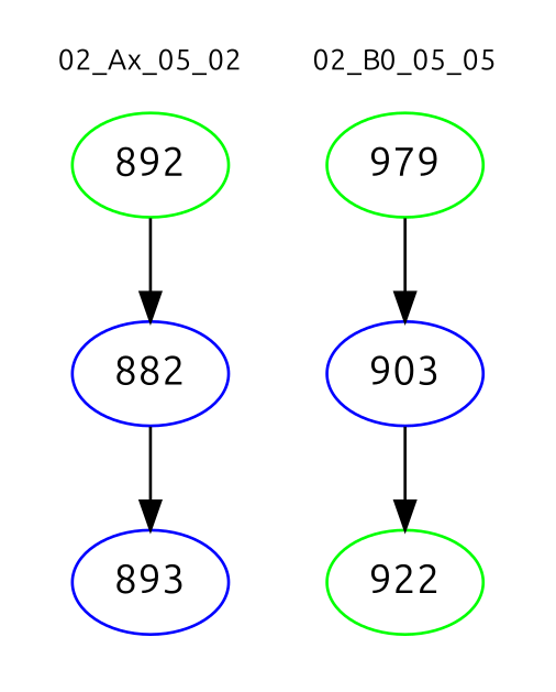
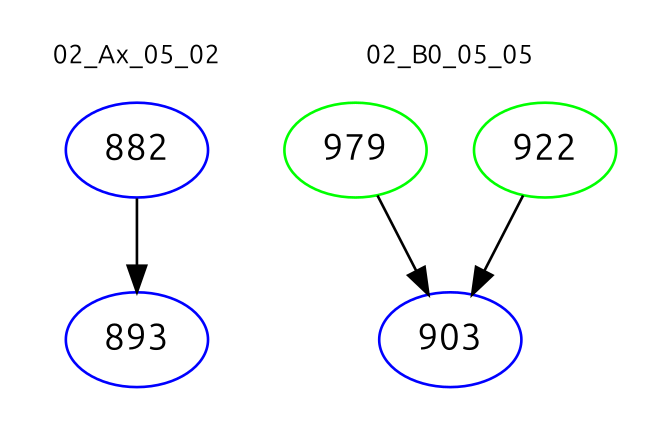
  digraph {
    fontname=Ubuntu
    node [color=green fontname=Ubuntu]
    edge [color=black fontname=Ubuntu]
-   n1 [label=892]
    n2 [color=blue label=882]
    n3 [color=blue label=893]
    n4 [label=922]
    n5 [color=blue label=903]
    n6 [label=979]
    subgraph cluster_1 {
      color=white
      fontsize=10
      label="02_Ax_05_02"
-     n1
      n2
      n3
    }
    subgraph cluster_2 {
      color=white
      fontsize=10
      label="02_B0_05_05"
      n4
      n5
      n6
    }
-   n1 -> n2
    n2 -> n3
-   n5 -> n4
+   n4 -> n5
    n6 -> n5
  }
